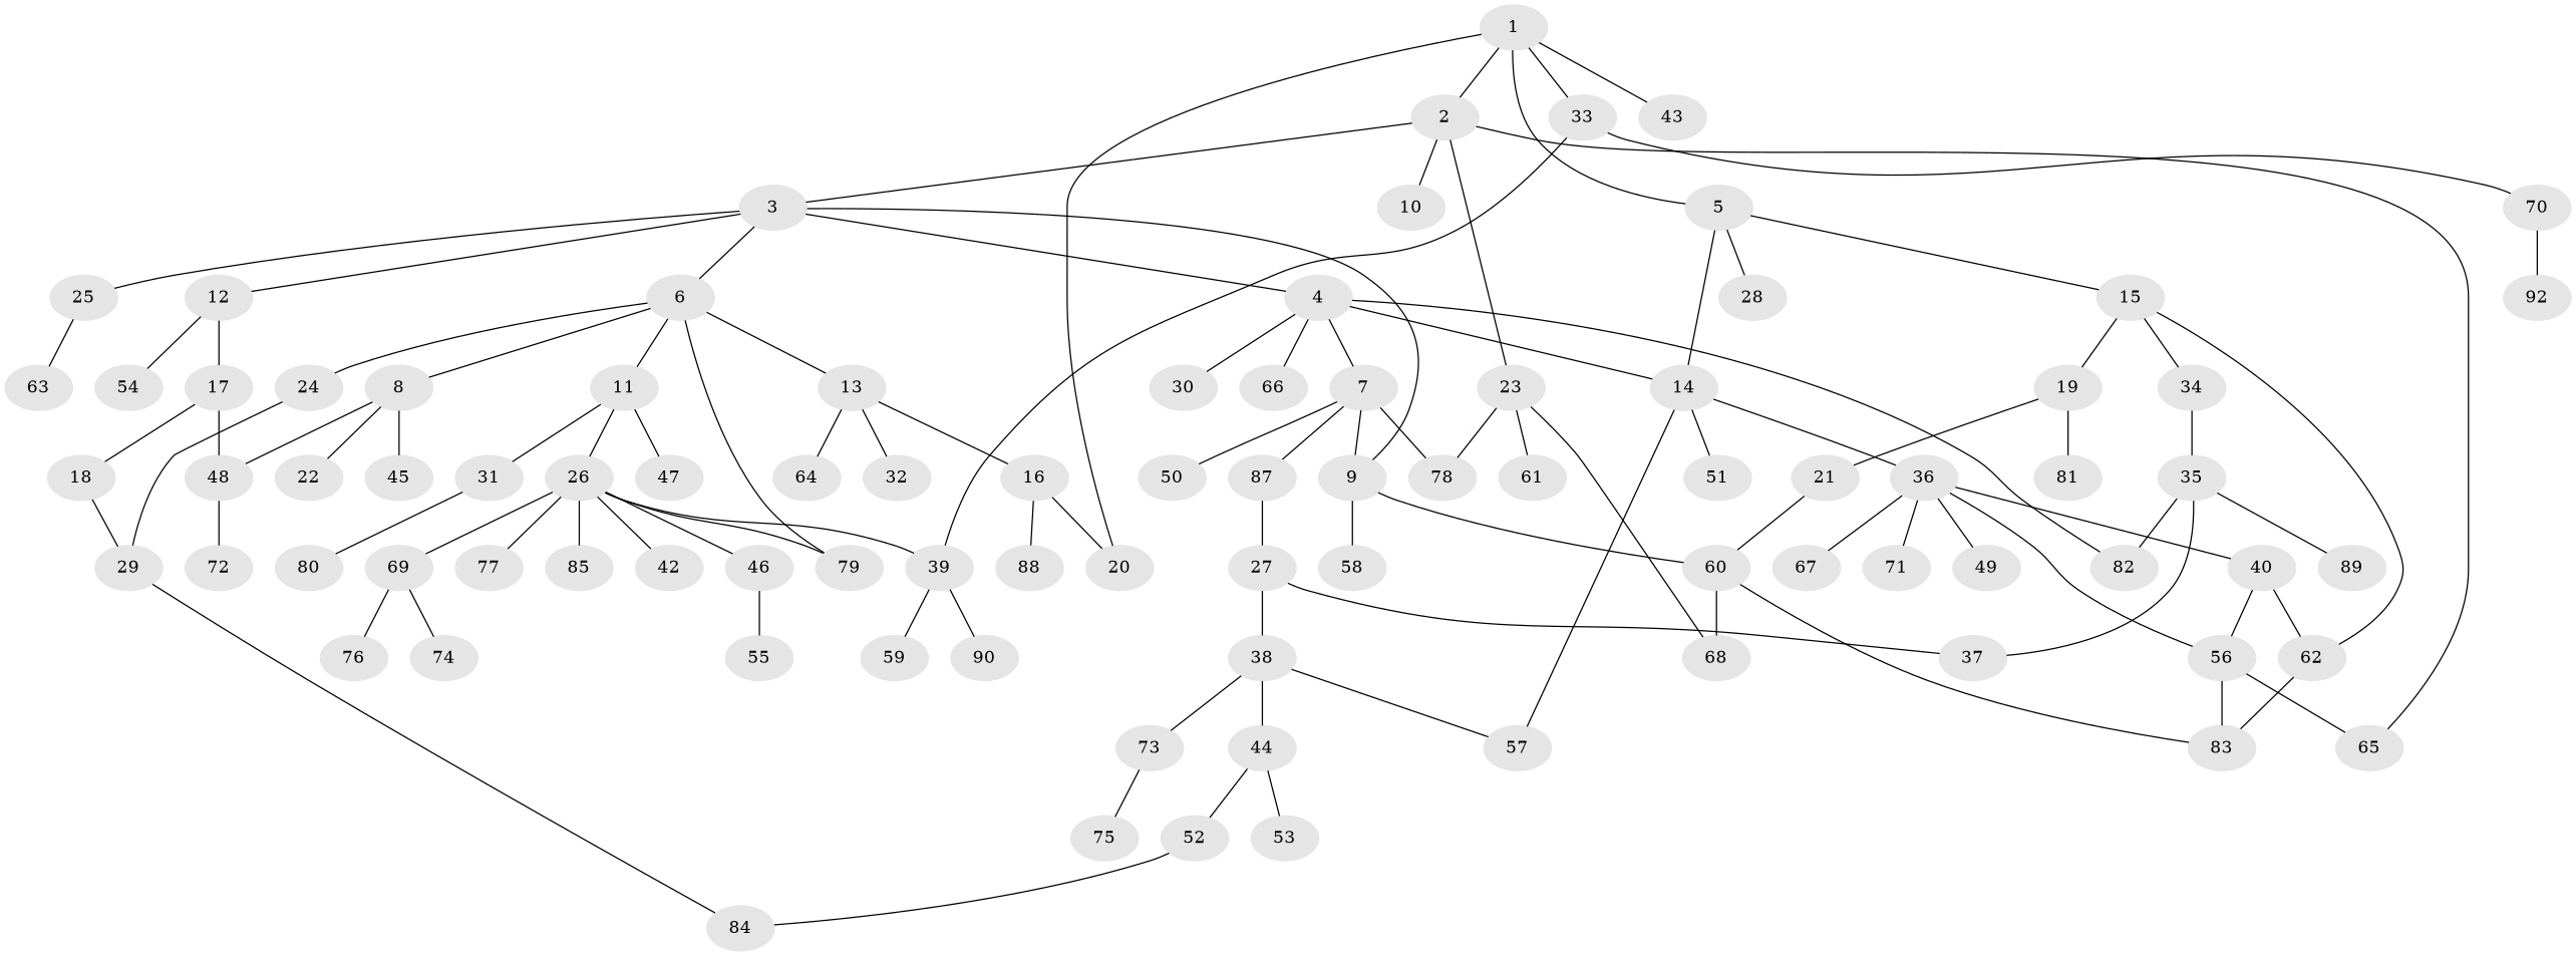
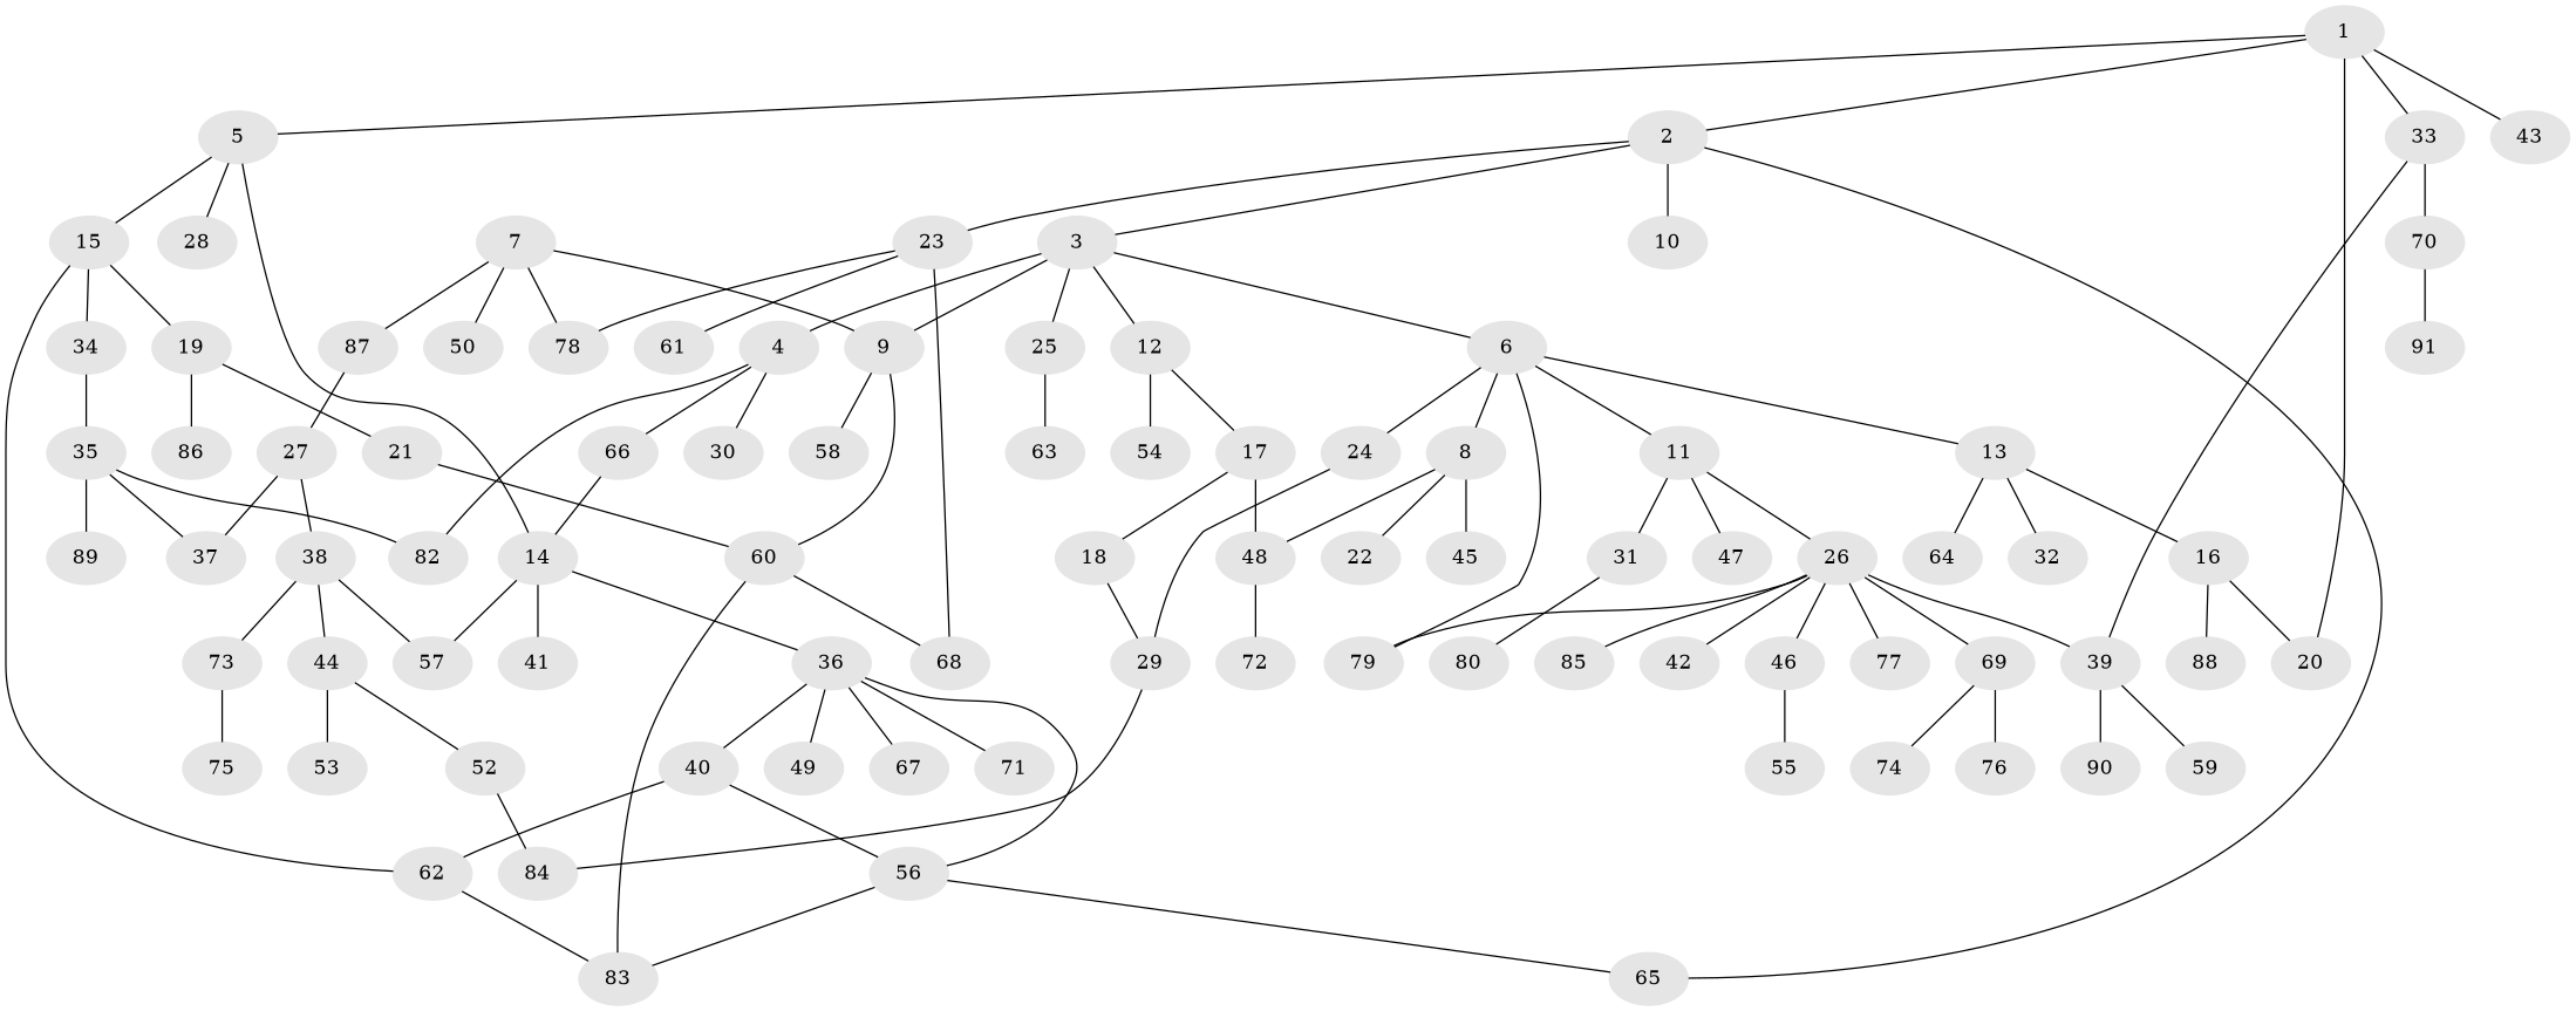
  graph {
    node [color=gray90 style=filled]
    1
    2
    5
    20
    33
    43
    3
    10
    23
    65
    14
    15
    28
    39
    70
    4
    6
    9
    12
    25
    78
    61
    68
    7
    30
    66
    82
    8
    11
    13
    24
    79
    58
    60
    17
    54
    63
    50
    87
    36
-   41 [label=51]
+   41
    57
    19
    34
    62
    22
    45
    48
    26
    31
    47
    16
    32
    64
    29
    27
    37
    38
    72
    83
    42
    46
    69
    77
    85
    80
    18
    88
    40
    49
    56
    67
    71
    21
-   81
+   81 [label=86]
    35
    84
    59
    90
    55
    74
    76
    44
    73
-   91 [label=92]
+   91
    89
    52
    53
    75
    1 -- 2
    1 -- 5
    1 -- 20
    1 -- 33
    1 -- 43
    2 -- 3
    2 -- 10
    2 -- 23
    2 -- 65
    5 -- 14
    5 -- 15
    5 -- 28
    33 -- 39
    33 -- 70
    3 -- 4
    3 -- 6
    3 -- 9
    3 -- 12
    3 -- 25
    23 -- 78
    23 -- 61
    23 -- 68
    14 -- 36
    14 -- 41
    14 -- 57
    15 -- 19
    15 -- 34
    15 -- 62
    39 -- 59
    39 -- 90
    70 -- 91
-   4 -- 14
-   4 -- 7
+   66 -- 14
    4 -- 30
    4 -- 66
    4 -- 82
    6 -- 8
    6 -- 11
    6 -- 13
    6 -- 24
    6 -- 79
    9 -- 58
    9 -- 60
    12 -- 17
    12 -- 54
    25 -- 63
    7 -- 9
    7 -- 78
    7 -- 50
    7 -- 87
    8 -- 22
    8 -- 45
    8 -- 48
    11 -- 26
    11 -- 31
    11 -- 47
    13 -- 16
    13 -- 32
    13 -- 64
    24 -- 29
    60 -- 68
    60 -- 83
    17 -- 48
    17 -- 18
    87 -- 27
    36 -- 40
    36 -- 49
    36 -- 56
    36 -- 67
    36 -- 71
    19 -- 21
    19 -- 81
    34 -- 35
    62 -- 83
    48 -- 72
    26 -- 39
    26 -- 79
    26 -- 42
    26 -- 46
    26 -- 69
    26 -- 77
    26 -- 85
    31 -- 80
    16 -- 20
    16 -- 88
    29 -- 84
    27 -- 37
    27 -- 38
    38 -- 57
    38 -- 44
    38 -- 73
    46 -- 55
    69 -- 74
    69 -- 76
    18 -- 29
    40 -- 62
    40 -- 56
    56 -- 65
    56 -- 83
    21 -- 60
    35 -- 82
    35 -- 37
    35 -- 89
    44 -- 52
    44 -- 53
    73 -- 75
    52 -- 84
  }
